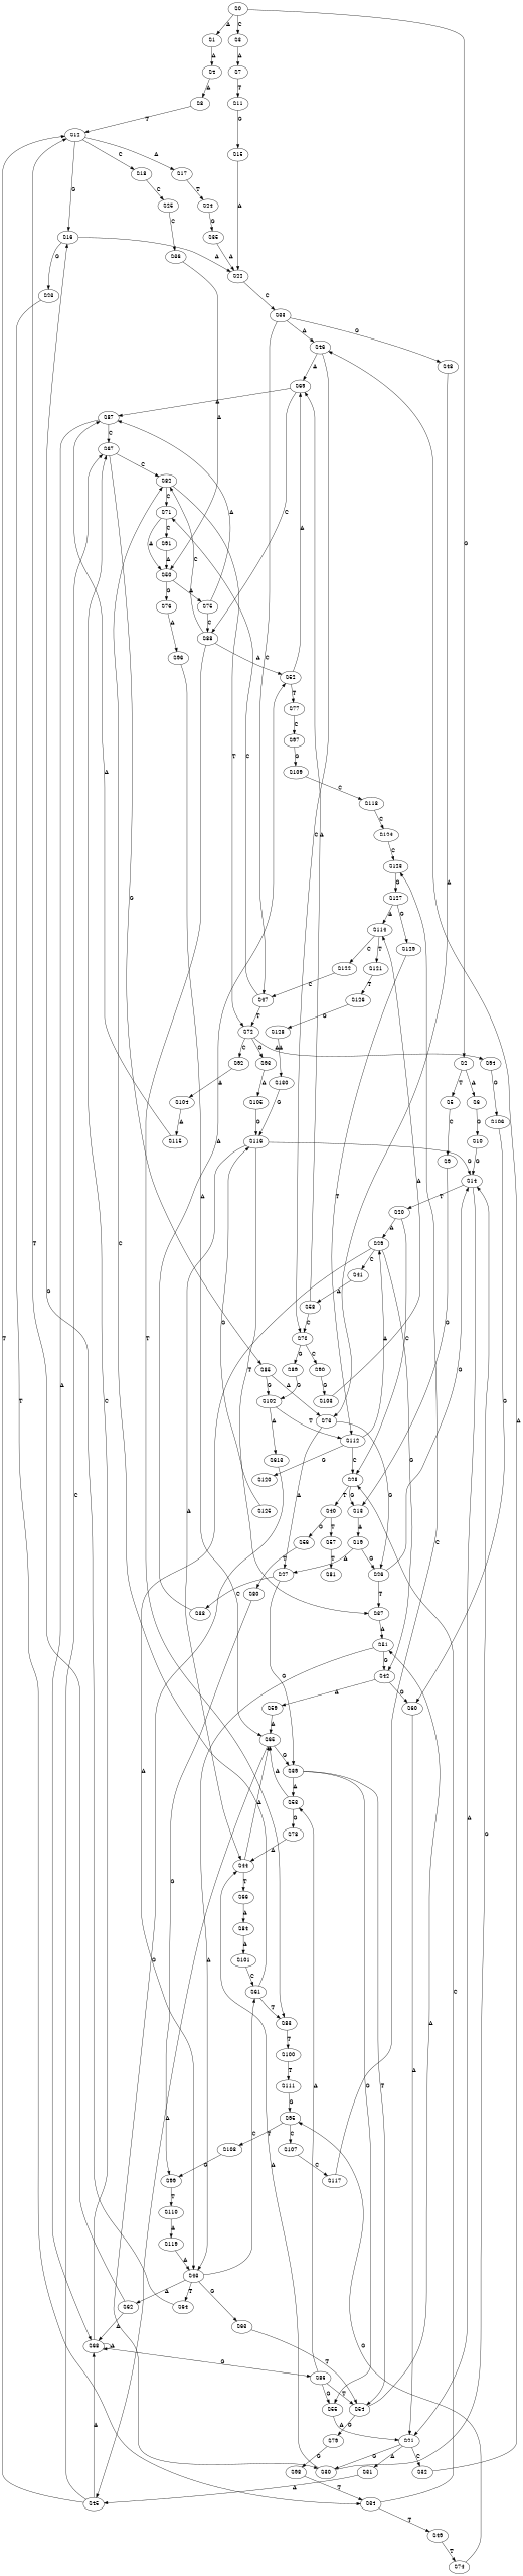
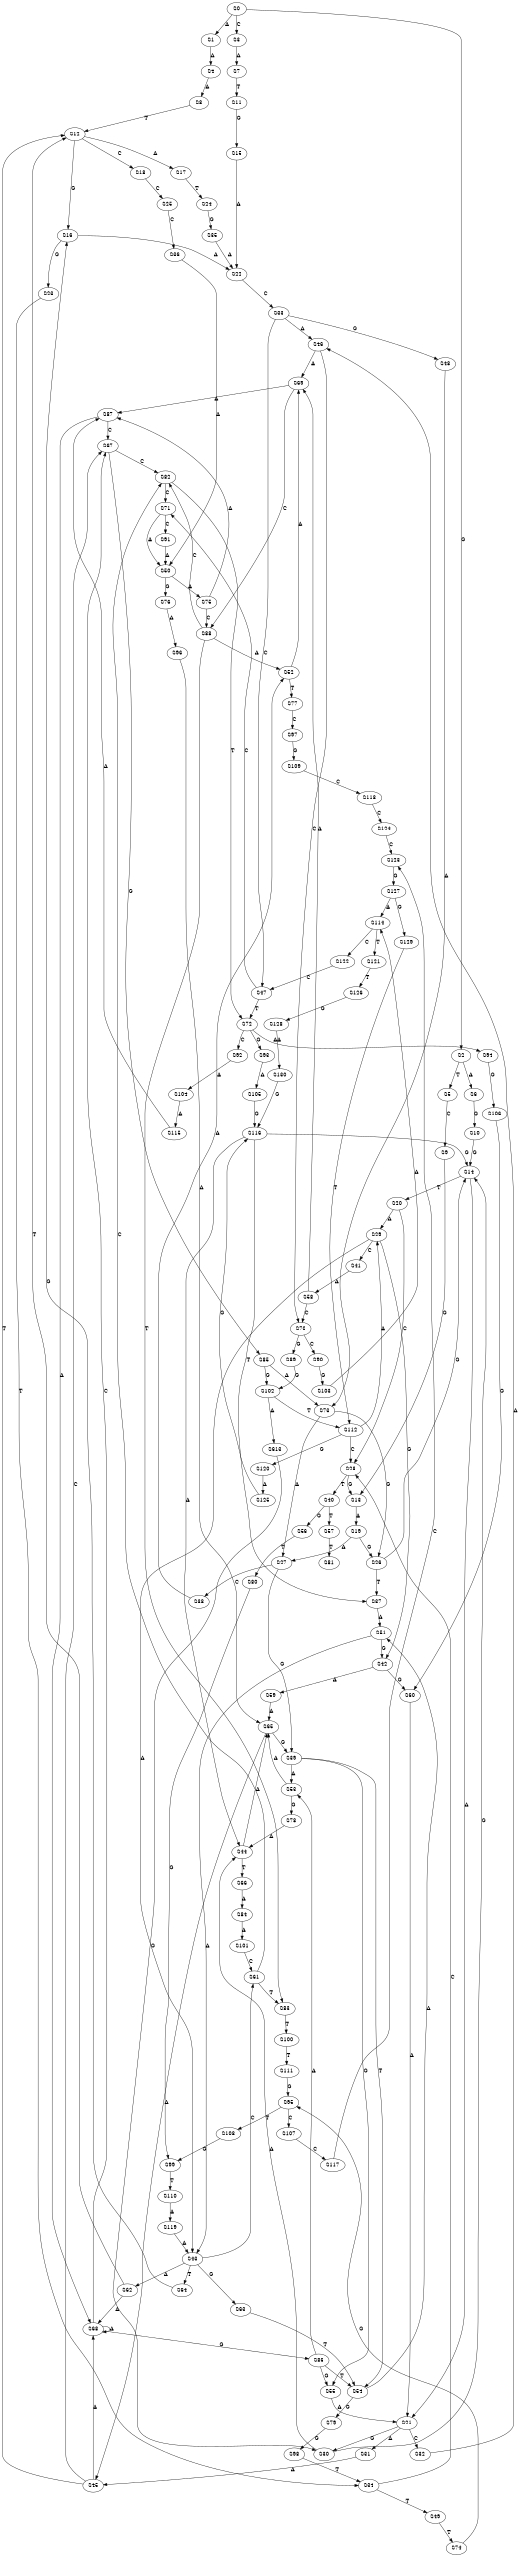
  strict digraph {
    S0
    S1
    S2
    S3
    S4
    S5
    S6
    S7
    S8
    S9
    S10
    S11
    S12
    S13
    S14
    S15
    S16
    S17
    S18
    S19
    S20
    S21
    S22
    S23
    S24
    S25
    S26
    S27
    S28
    S29
    S30
    S31
    S32
    S33
    S34
    S35
    S36
    S37
    S38
    S39
    S40
    S41
    S42
    S43
    S44
    S45
    S46
    S47
    S48
    S49
    S50
    S51
    S52
    S53
    S54
    S55
    S56
    S57
    S58
    S59
    S60
    S61
    S62
    S63
    S64
    S65
    S66
    S67
    S68
    S69
    S70
    S71
    S72
    S73
    S74
    S75
    S76
    S77
    S78
    S79
    S80
    S81
    S82
    S83
    S84
    S85
    S86
    S87
    S88
    S89
    S90
    S91
    S92
    S93
    S94
    S95
    S96
    S97
    S98
    S99
    S100
    S101
    S102
    S103
    S104
    S105
    S106
    S107
    S108
    S109
    S110
    S111
    S112
    n114 [label=S613]
    S114
    S115
    S116
    S117
    S118
    S119
    S120
    S121
    S122
    S123
    S124
    S125
    S126
    S127
    S128
    S129
    S130
    S0 -> S1 [label=A]
    S0 -> S2 [label=G]
    S0 -> S3 [label=C]
    S1 -> S4 [label=A]
    S2 -> S5 [label=T]
    S2 -> S6 [label=A]
    S3 -> S7 [label=A]
    S4 -> S8 [label=A]
    S5 -> S9 [label=C]
    S6 -> S10 [label=G]
    S7 -> S11 [label=T]
    S8 -> S12 [label=T]
    S9 -> S13 [label=G]
    S10 -> S14 [label=G]
    S11 -> S15 [label=G]
    S12 -> S16 [label=G]
    S12 -> S17 [label=A]
    S12 -> S18 [label=C]
    S13 -> S19 [label=A]
    S14 -> S20 [label=T]
    S14 -> S21 [label=A]
    S15 -> S22 [label=A]
    S16 -> S22 [label=A]
    S16 -> S23 [label=G]
    S17 -> S24 [label=T]
    S18 -> S25 [label=C]
    S19 -> S26 [label=G]
    S19 -> S27 [label=A]
    S20 -> S28 [label=C]
    S20 -> S29 [label=A]
    S21 -> S30 [label=G]
    S21 -> S31 [label=A]
    S21 -> S32 [label=C]
    S22 -> S33 [label=C]
    S23 -> S34 [label=T]
    S24 -> S35 [label=G]
    S25 -> S36 [label=C]
    S26 -> S14 [label=G]
    S26 -> S37 [label=T]
    S27 -> S38 [label=C]
    S27 -> S39 [label=G]
    S28 -> S13 [label=G]
    S28 -> S40 [label=T]
    S29 -> S41 [label=C]
    S29 -> S42 [label=G]
    S29 -> S43 [label=A]
    S30 -> S14 [label=G]
    S30 -> S44 [label=A]
    S31 -> S45 [label=A]
    S32 -> S46 [label=A]
    S33 -> S46 [label=A]
    S33 -> S47 [label=C]
    S33 -> S48 [label=G]
    S34 -> S28 [label=C]
    S34 -> S49 [label=T]
    S35 -> S22 [label=A]
    S36 -> S50 [label=A]
    S37 -> S51 [label=A]
    S38 -> S52 [label=A]
    S39 -> S53 [label=A]
    S39 -> S54 [label=T]
    S39 -> S55 [label=G]
    S40 -> S56 [label=G]
    S40 -> S57 [label=T]
    S41 -> S58 [label=A]
    S42 -> S59 [label=A]
    S42 -> S60 [label=G]
    S43 -> S61 [label=C]
    S43 -> S62 [label=A]
    S43 -> S63 [label=G]
    S43 -> S64 [label=T]
    S44 -> S65 [label=A]
    S44 -> S66 [label=T]
    S45 -> S12 [label=T]
    S45 -> S67 [label=C]
    S45 -> S68 [label=A]
    S46 -> S69 [label=A]
    S46 -> S70 [label=C]
    S47 -> S71 [label=C]
    S47 -> S72 [label=T]
    S48 -> S73 [label=A]
    S49 -> S74 [label=T]
    S50 -> S75 [label=A]
    S50 -> S76 [label=G]
    S51 -> S42 [label=G]
    S51 -> S43 [label=A]
    S52 -> S69 [label=A]
    S52 -> S77 [label=T]
    S53 -> S65 [label=A]
    S53 -> S78 [label=G]
    S54 -> S51 [label=A]
    S54 -> S79 [label=G]
    S55 -> S21 [label=A]
    S56 -> S80 [label=T]
    S57 -> S81 [label=T]
    S58 -> S69 [label=A]
    S58 -> S70 [label=C]
    S59 -> S65 [label=A]
    S60 -> S21 [label=A]
    S61 -> S82 [label=C]
    S61 -> S83 [label=T]
    S62 -> S12 [label=T]
    S62 -> S68 [label=A]
    S63 -> S54 [label=T]
    S64 -> S16 [label=G]
    S65 -> S39 [label=G]
    S65 -> S45 [label=A]
    S66 -> S84 [label=A]
    S67 -> S82 [label=C]
    S67 -> S85 [label=G]
    S68 -> S67 [label=C]
    S68 -> S68 [label=A]
    S68 -> S86 [label=G]
    S69 -> S87 [label=A]
    S69 -> S88 [label=C]
    S70 -> S89 [label=G]
    S70 -> S90 [label=C]
    S71 -> S50 [label=A]
    S71 -> S91 [label=C]
    S72 -> S92 [label=C]
    S72 -> S93 [label=G]
    S72 -> S94 [label=A]
    S73 -> S26 [label=G]
    S73 -> S27 [label=A]
    S74 -> S95 [label=G]
    S75 -> S87 [label=A]
    S75 -> S88 [label=C]
    S76 -> S96 [label=A]
    S77 -> S97 [label=C]
    S78 -> S44 [label=A]
    S79 -> S98 [label=G]
    S80 -> S99 [label=G]
    S82 -> S71 [label=C]
    S82 -> S72 [label=T]
    S83 -> S100 [label=T]
    S84 -> S101 [label=A]
    S85 -> S73 [label=A]
    S85 -> S102 [label=G]
    S86 -> S53 [label=A]
    S86 -> S54 [label=T]
    S86 -> S55 [label=G]
    S87 -> S67 [label=C]
    S87 -> S68 [label=A]
    S88 -> S52 [label=A]
    S88 -> S82 [label=C]
    S88 -> S83 [label=T]
    S89 -> S102 [label=G]
    S90 -> S103 [label=G]
    S91 -> S50 [label=A]
    S92 -> S104 [label=A]
    S93 -> S105 [label=A]
    S94 -> S106 [label=G]
    S95 -> S107 [label=C]
    S95 -> S108 [label=T]
    S96 -> S65 [label=A]
    S97 -> S109 [label=G]
    S98 -> S34 [label=T]
    S99 -> S110 [label=T]
    S100 -> S111 [label=T]
    S101 -> S61 [label=C]
    S102 -> S112 [label=T]
    S102 -> n114 [label=A]
    S103 -> S114 [label=A]
    S104 -> S115 [label=A]
    S105 -> S116 [label=G]
    S106 -> S60 [label=G]
    S107 -> S117 [label=C]
    S108 -> S99 [label=G]
    S109 -> S118 [label=C]
    S110 -> S119 [label=A]
    S111 -> S95 [label=G]
    S112 -> S28 [label=C]
    S112 -> S29 [label=A]
    S112 -> S120 [label=G]
    n114 -> S30 [label=G]
    S114 -> S121 [label=T]
    S114 -> S122 [label=C]
    S115 -> S87 [label=A]
    S116 -> S14 [label=G]
    S116 -> S37 [label=T]
    S116 -> S44 [label=A]
    S117 -> S123 [label=C]
    S118 -> S124 [label=C]
    S119 -> S43 [label=A]
+   S120 -> S125 [label=A]
    S121 -> S126 [label=T]
    S122 -> S47 [label=C]
    S123 -> S127 [label=G]
    S124 -> S123 [label=C]
    S125 -> S116 [label=G]
    S126 -> S128 [label=G]
    S127 -> S114 [label=A]
    S127 -> S129 [label=G]
    S128 -> S130 [label=A]
    S129 -> S112 [label=T]
    S130 -> S116 [label=G]
  }
